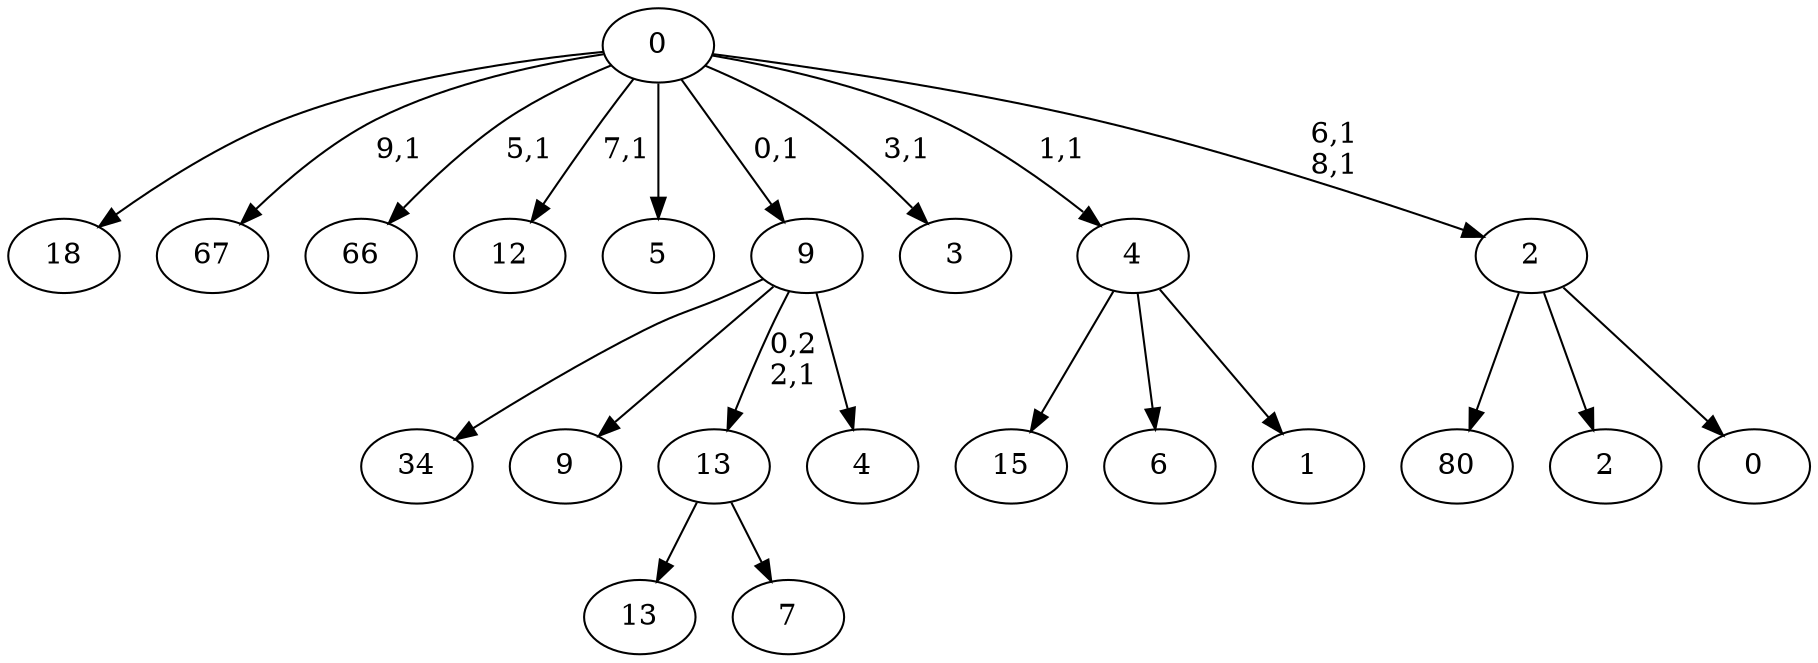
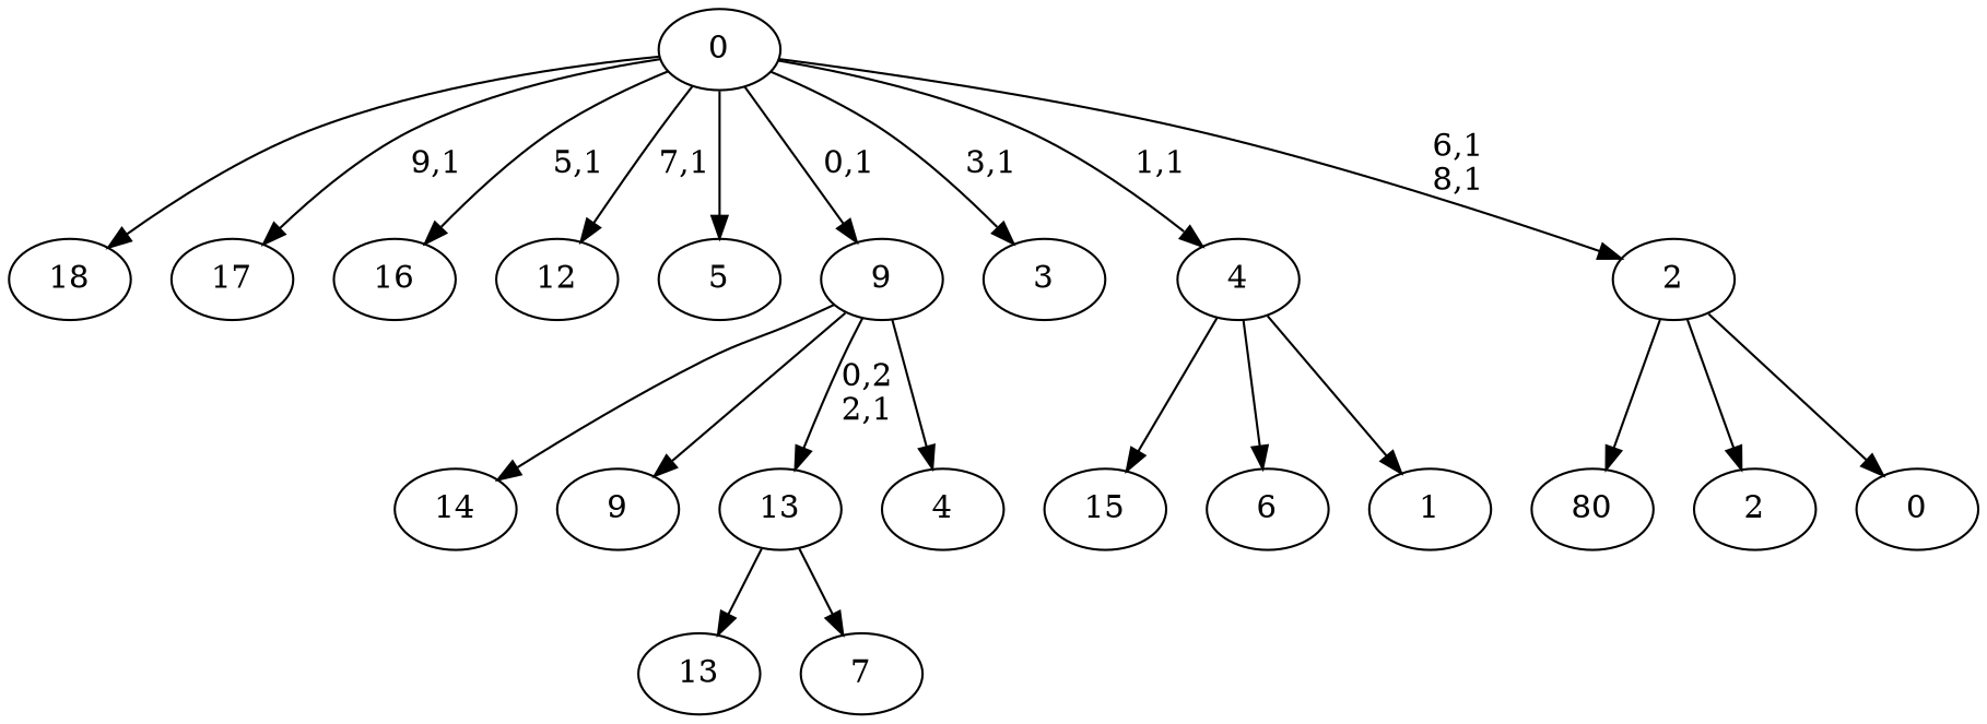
  digraph {
    n1 [label=18]
-   n2 [label=67]
-   n3 [label=66]
+   n2 [label=17]
+   n3 [label=16]
    n4 [label=15]
-   n5 [label=34]
+   n5 [label=14]
    n6 [label=13]
    n7 [label=12]
    n8 [label=80]
    n9 [label=9]
    n10 [label=7]
    13
    n12 [label=6]
    n13 [label=5]
    n14 [label=4]
    9
    n16 [label=3]
    n17 [label=2]
    n18 [label=1]
    4
    n20 [label=0]
    2
    0
    13 -> n6
    13 -> n10
    9 -> n5
    9 -> n9
    9 -> 13 [label="0,2\n2,1"]
    9 -> n14
    4 -> n4
    4 -> n12
    4 -> n18
    2 -> n8
    2 -> n17
    2 -> n20
    0 -> n1
    0 -> n2 [label="9,1"]
    0 -> n3 [label="5,1"]
    0 -> n7 [label="7,1"]
    0 -> n13
    0 -> 9 [label="0,1"]
    0 -> n16 [label="3,1"]
    0 -> 4 [label="1,1"]
    0 -> 2 [label="6,1\n8,1"]
  }
